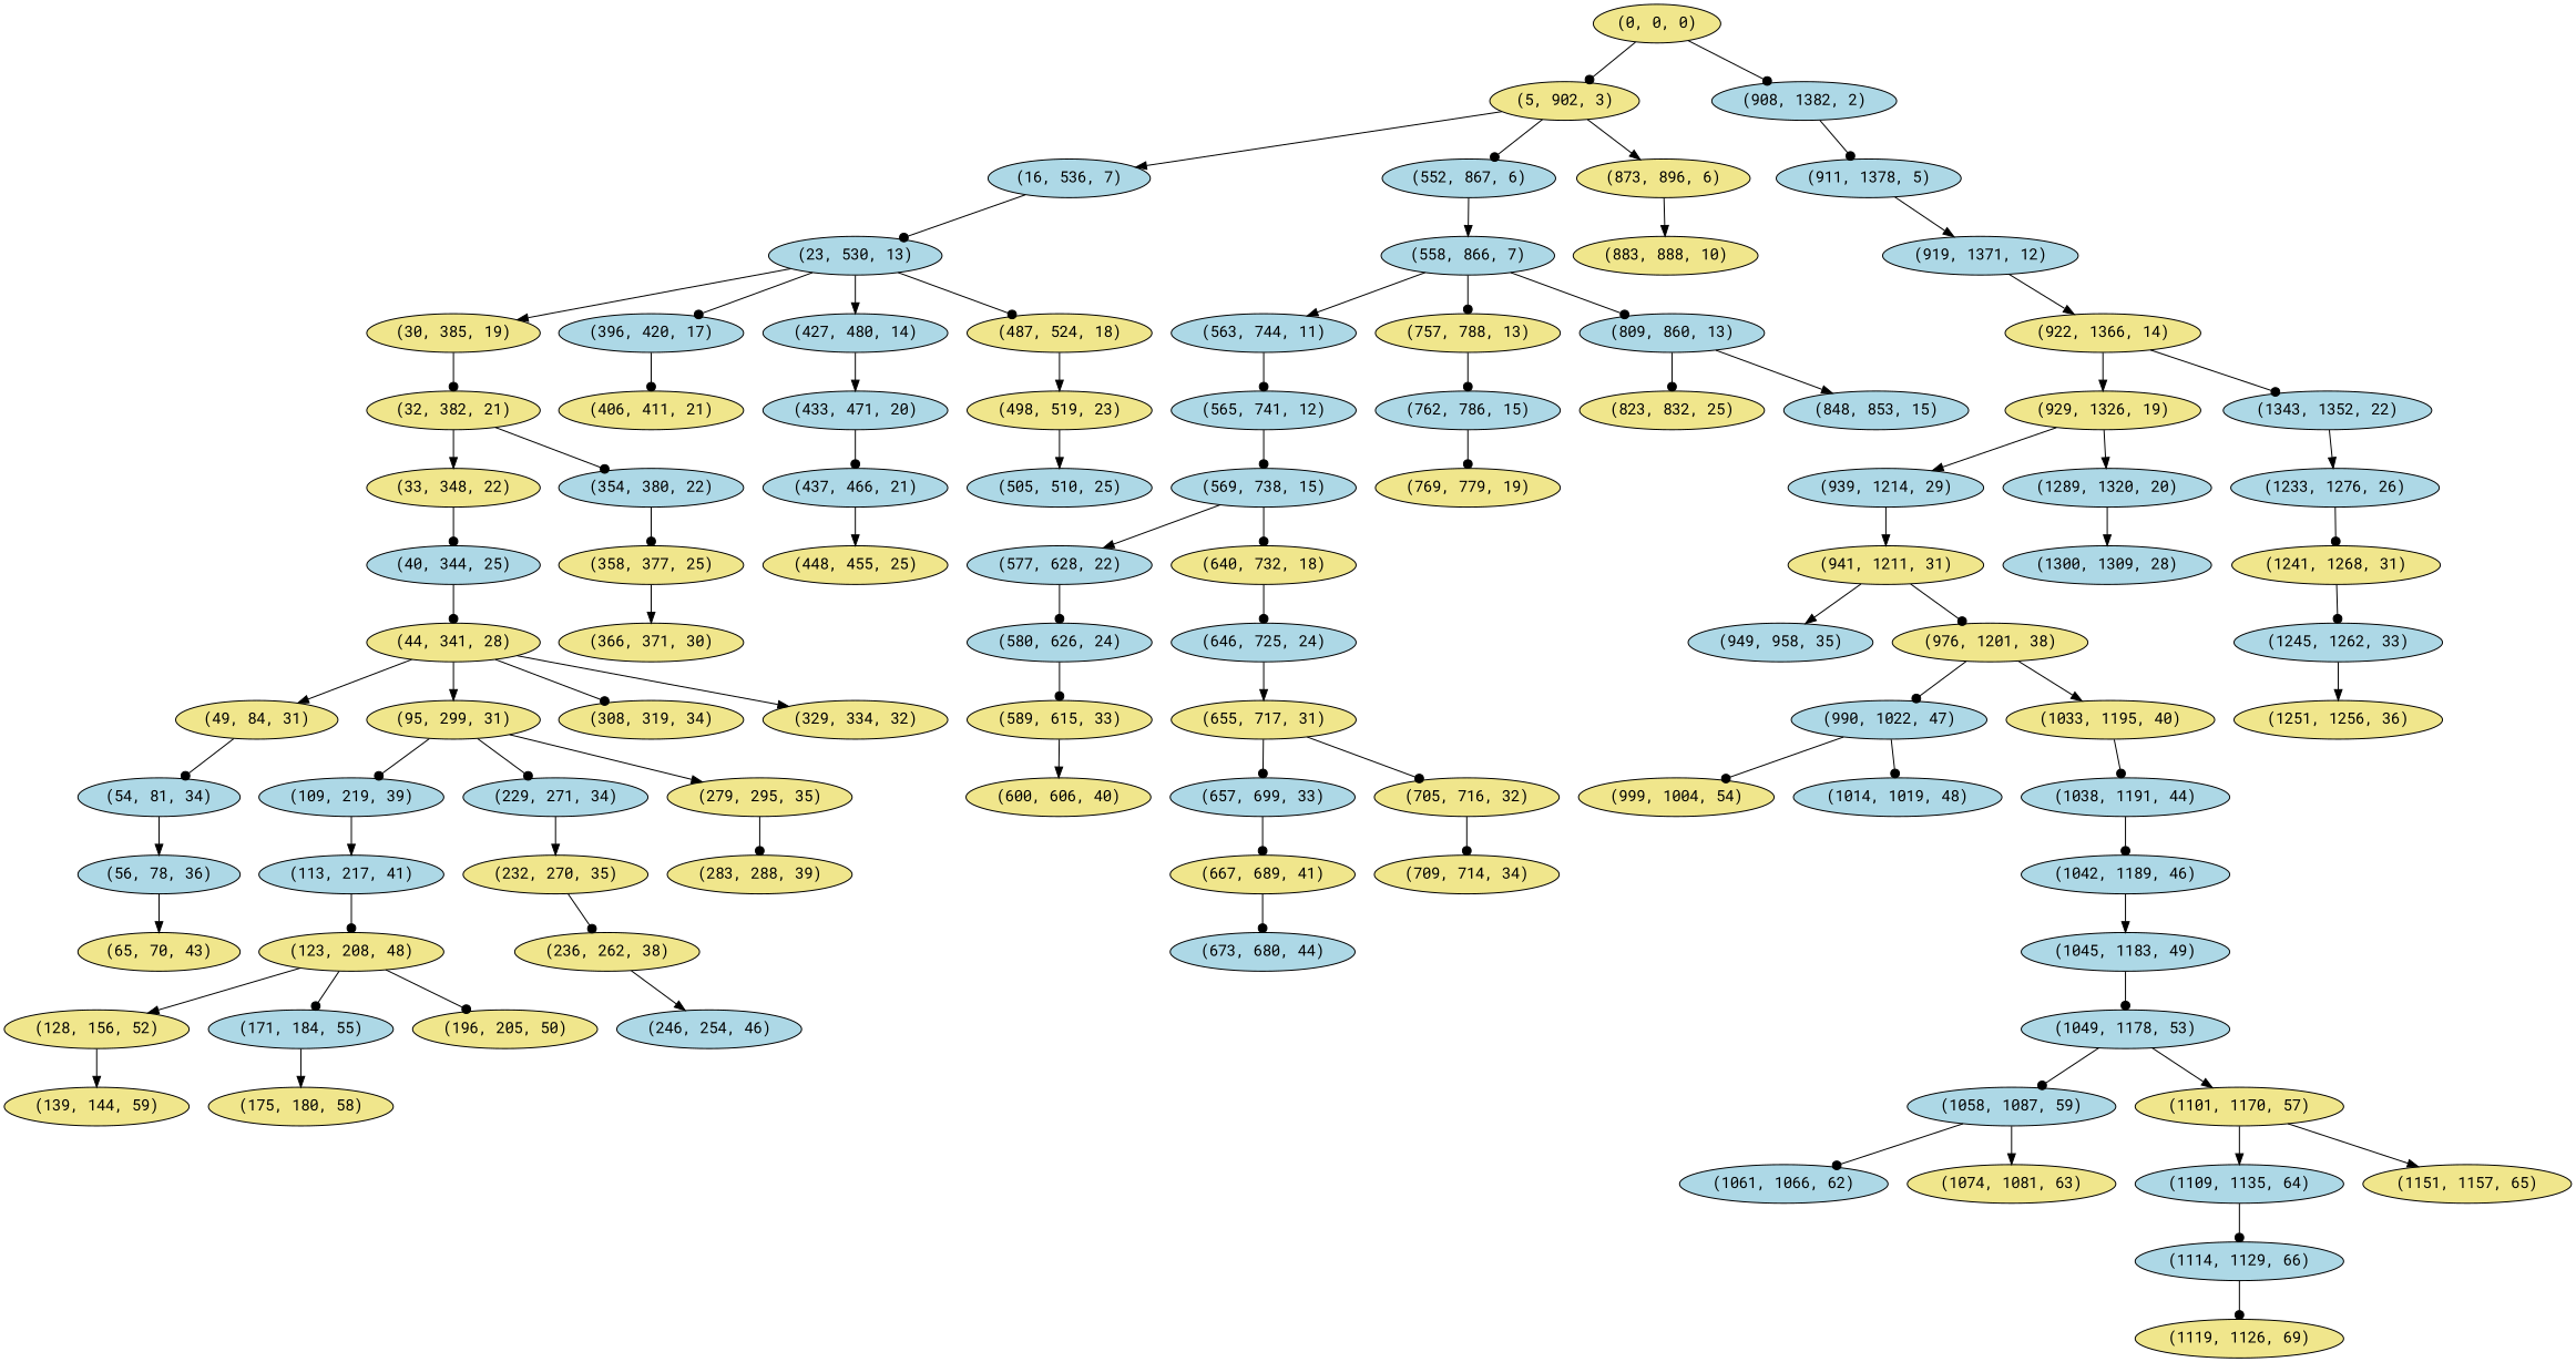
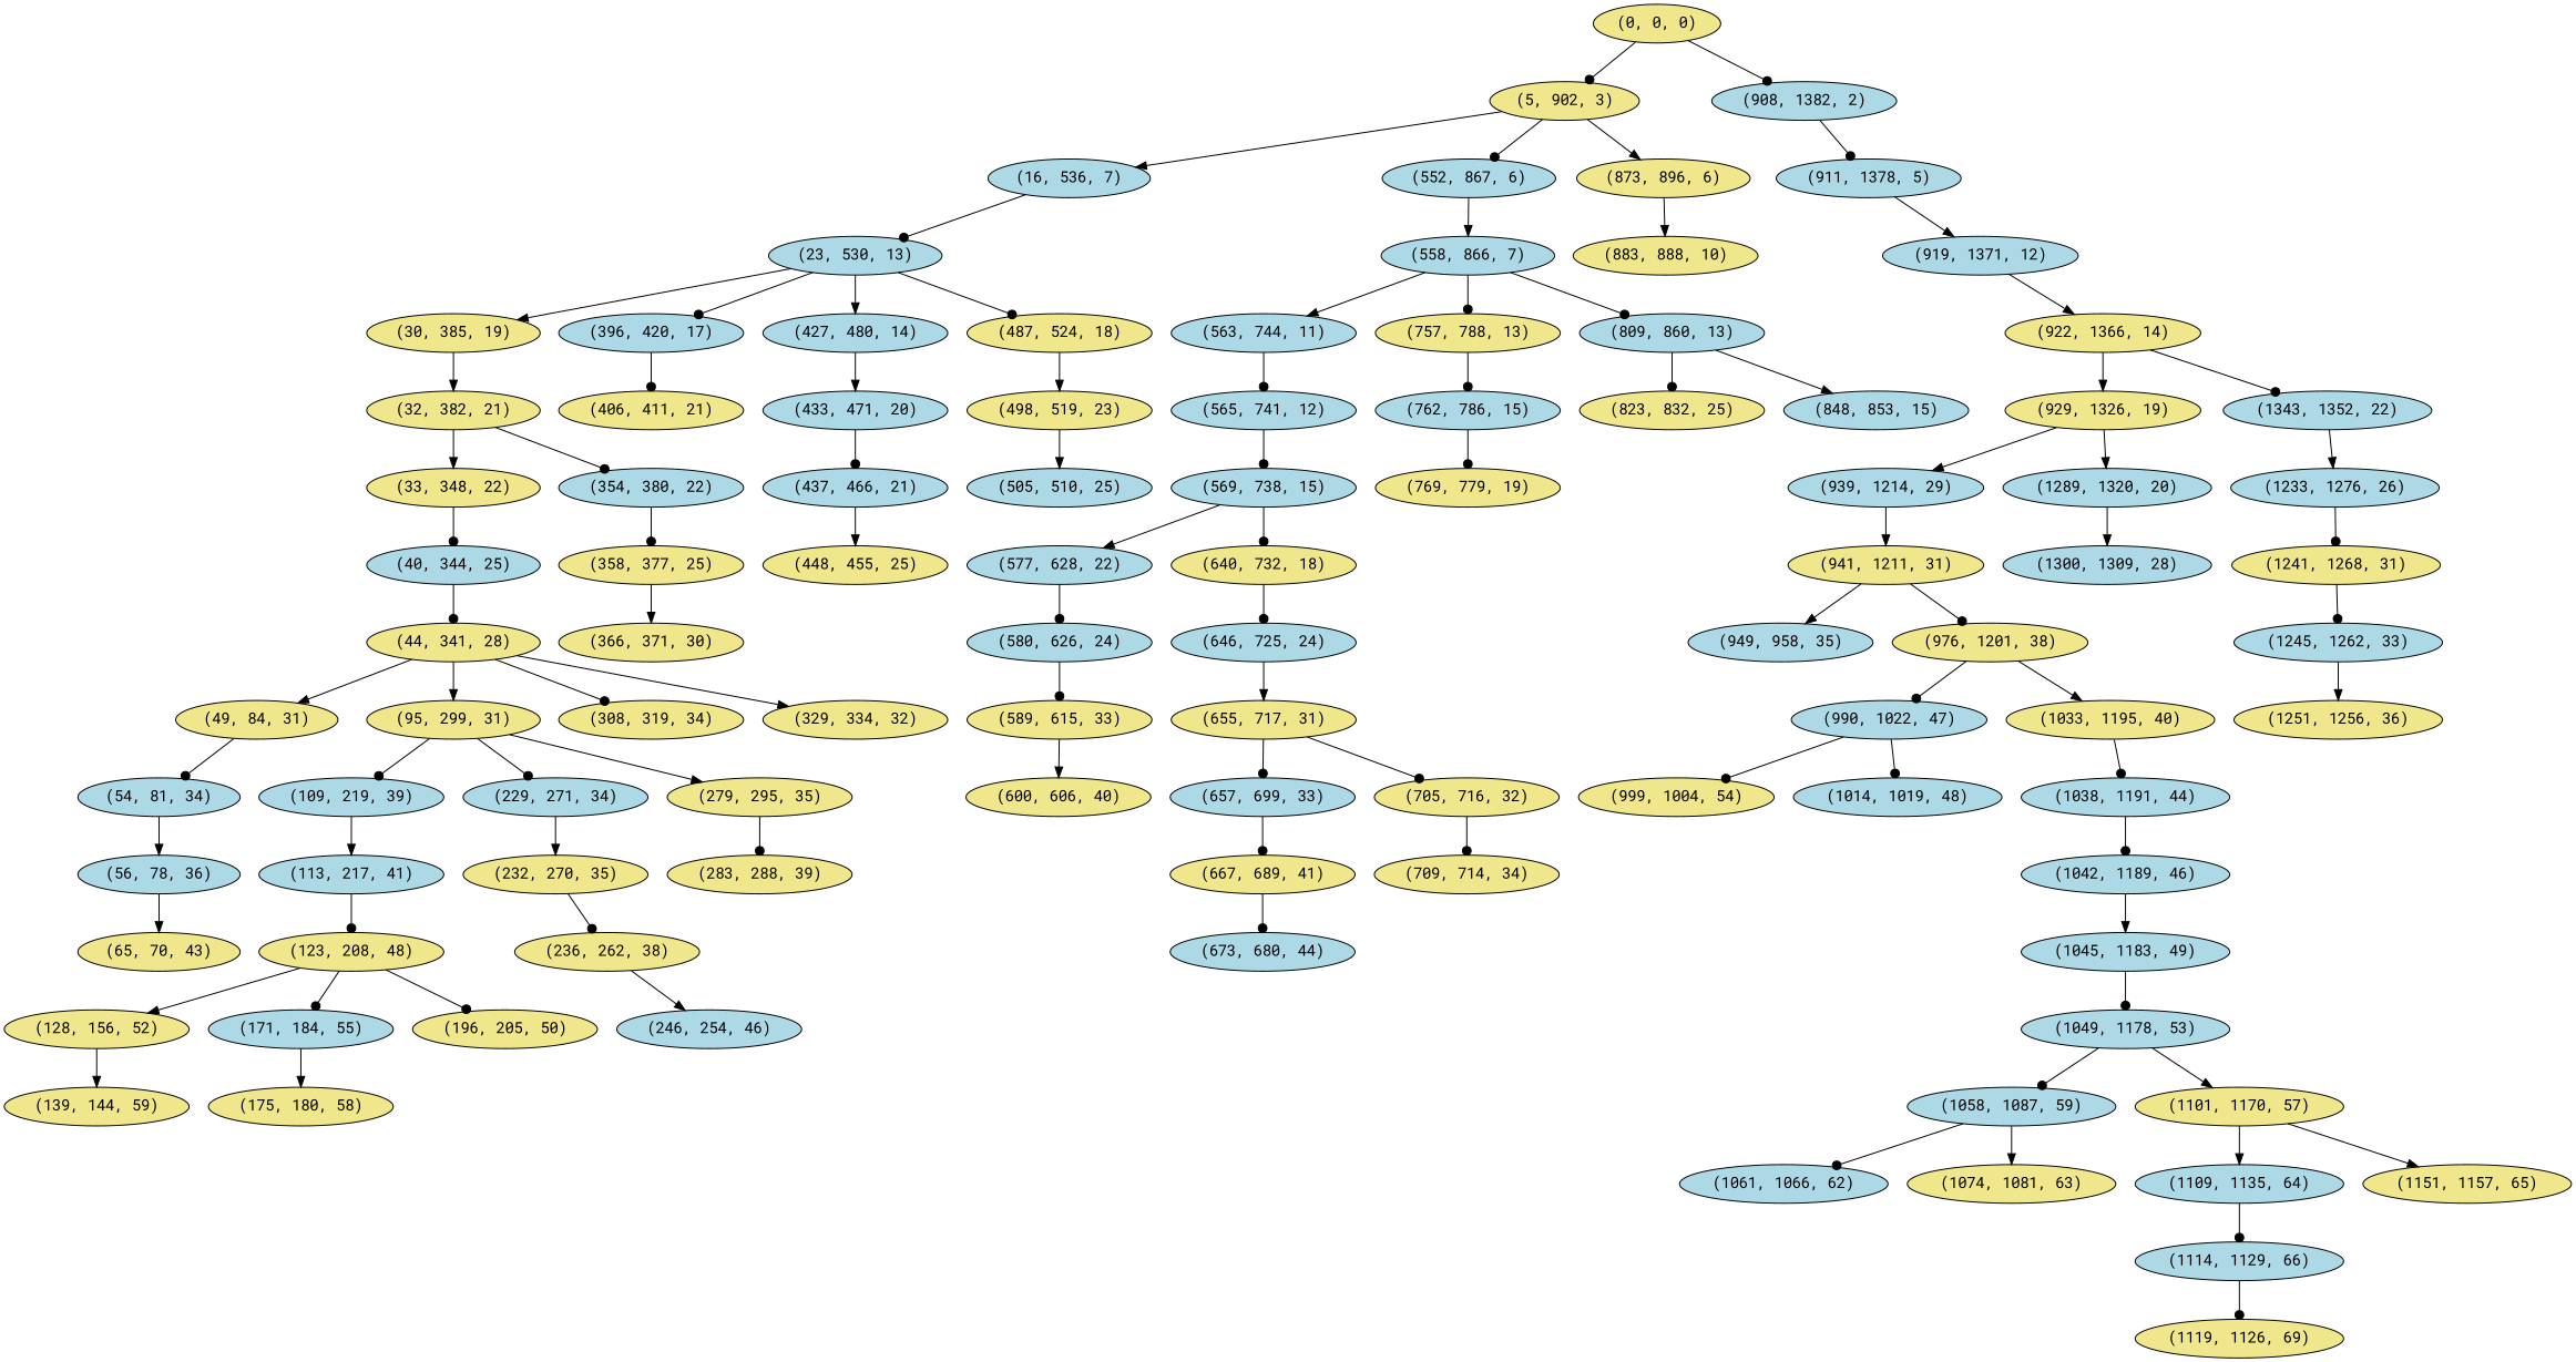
  digraph {
    fontname="Roboto Mono"
    node [fillcolor=khaki fontname="Roboto Mono" style=filled]
    edge [arrowhead=dot fontname="Roboto Mono"]
    "(0, 0, 0)"
    "(5, 902, 3)"
    "(908, 1382, 2)" [fillcolor=lightblue]
    "(16, 536, 7)" [fillcolor=lightblue]
    "(552, 867, 6)" [fillcolor=lightblue]
    "(873, 896, 6)"
    "(911, 1378, 5)" [fillcolor=lightblue]
    "(23, 530, 13)" [fillcolor=lightblue]
    "(558, 866, 7)" [fillcolor=lightblue]
    "(883, 888, 10)"
    "(30, 385, 19)"
    "(396, 420, 17)" [fillcolor=lightblue]
    "(427, 480, 14)" [fillcolor=lightblue]
    "(487, 524, 18)"
    "(32, 382, 21)"
    "(406, 411, 21)"
    "(433, 471, 20)" [fillcolor=lightblue]
    "(498, 519, 23)"
    "(33, 348, 22)"
    "(354, 380, 22)" [fillcolor=lightblue]
    "(40, 344, 25)" [fillcolor=lightblue]
    "(358, 377, 25)"
    "(44, 341, 28)"
    "(49, 84, 31)"
    "(95, 299, 31)"
    "(308, 319, 34)"
    "(329, 334, 32)"
    "(54, 81, 34)" [fillcolor=lightblue]
    "(109, 219, 39)" [fillcolor=lightblue]
    "(229, 271, 34)" [fillcolor=lightblue]
    "(279, 295, 35)"
    "(56, 78, 36)" [fillcolor=lightblue]
    "(65, 70, 43)"
    "(113, 217, 41)" [fillcolor=lightblue]
    "(232, 270, 35)"
    "(283, 288, 39)"
    "(123, 208, 48)"
    "(128, 156, 52)"
    "(171, 184, 55)" [fillcolor=lightblue]
    "(196, 205, 50)"
    "(139, 144, 59)"
    "(175, 180, 58)"
    "(236, 262, 38)"
    "(246, 254, 46)" [fillcolor=lightblue]
    "(366, 371, 30)"
    "(437, 466, 21)" [fillcolor=lightblue]
    "(448, 455, 25)"
    "(505, 510, 25)" [fillcolor=lightblue]
    "(563, 744, 11)" [fillcolor=lightblue]
    "(757, 788, 13)"
    "(809, 860, 13)" [fillcolor=lightblue]
    "(565, 741, 12)" [fillcolor=lightblue]
    "(762, 786, 15)" [fillcolor=lightblue]
    "(823, 832, 25)"
    "(848, 853, 15)" [fillcolor=lightblue]
    "(569, 738, 15)" [fillcolor=lightblue]
    "(577, 628, 22)" [fillcolor=lightblue]
    "(640, 732, 18)"
    "(580, 626, 24)" [fillcolor=lightblue]
    "(646, 725, 24)" [fillcolor=lightblue]
    "(589, 615, 33)"
    "(600, 606, 40)"
    "(655, 717, 31)"
    "(657, 699, 33)" [fillcolor=lightblue]
    "(705, 716, 32)"
    "(667, 689, 41)"
    "(709, 714, 34)"
    "(673, 680, 44)" [fillcolor=lightblue]
    "(769, 779, 19)"
    "(919, 1371, 12)" [fillcolor=lightblue]
    "(922, 1366, 14)"
    "(929, 1326, 19)"
    "(1343, 1352, 22)" [fillcolor=lightblue]
    "(939, 1214, 29)" [fillcolor=lightblue]
    "(1289, 1320, 20)" [fillcolor=lightblue]
    "(1233, 1276, 26)" [fillcolor=lightblue]
    "(941, 1211, 31)"
    "(1241, 1268, 31)"
    "(1300, 1309, 28)" [fillcolor=lightblue]
    "(949, 958, 35)" [fillcolor=lightblue]
    "(976, 1201, 38)"
    "(990, 1022, 47)" [fillcolor=lightblue]
    "(1033, 1195, 40)"
    "(999, 1004, 54)"
    "(1014, 1019, 48)" [fillcolor=lightblue]
    "(1038, 1191, 44)" [fillcolor=lightblue]
    "(1042, 1189, 46)" [fillcolor=lightblue]
    "(1045, 1183, 49)" [fillcolor=lightblue]
    "(1049, 1178, 53)" [fillcolor=lightblue]
    "(1058, 1087, 59)" [fillcolor=lightblue]
    "(1101, 1170, 57)"
    "(1061, 1066, 62)" [fillcolor=lightblue]
    "(1074, 1081, 63)"
    "(1109, 1135, 64)" [fillcolor=lightblue]
    "(1151, 1157, 65)"
    "(1114, 1129, 66)" [fillcolor=lightblue]
    "(1119, 1126, 69)"
    "(1245, 1262, 33)" [fillcolor=lightblue]
    "(1251, 1256, 36)"
    "(0, 0, 0)" -> "(5, 902, 3)"
    "(0, 0, 0)" -> "(908, 1382, 2)"
    "(5, 902, 3)" -> "(16, 536, 7)" [arrowhead=normal]
    "(5, 902, 3)" -> "(552, 867, 6)"
    "(5, 902, 3)" -> "(873, 896, 6)" [arrowhead=normal]
    "(908, 1382, 2)" -> "(911, 1378, 5)"
    "(16, 536, 7)" -> "(23, 530, 13)"
    "(552, 867, 6)" -> "(558, 866, 7)" [arrowhead=normal]
    "(873, 896, 6)" -> "(883, 888, 10)" [arrowhead=normal]
    "(911, 1378, 5)" -> "(919, 1371, 12)" [arrowhead=normal]
    "(23, 530, 13)" -> "(30, 385, 19)" [arrowhead=normal]
    "(23, 530, 13)" -> "(396, 420, 17)"
    "(23, 530, 13)" -> "(427, 480, 14)" [arrowhead=normal]
    "(23, 530, 13)" -> "(487, 524, 18)"
    "(558, 866, 7)" -> "(563, 744, 11)" [arrowhead=normal]
    "(558, 866, 7)" -> "(757, 788, 13)"
    "(558, 866, 7)" -> "(809, 860, 13)"
-   "(30, 385, 19)" -> "(32, 382, 21)"
+   "(30, 385, 19)" -> "(32, 382, 21)" [arrowhead=normal]
    "(396, 420, 17)" -> "(406, 411, 21)"
    "(427, 480, 14)" -> "(433, 471, 20)" [arrowhead=normal]
    "(487, 524, 18)" -> "(498, 519, 23)" [arrowhead=normal]
    "(32, 382, 21)" -> "(33, 348, 22)" [arrowhead=normal]
    "(32, 382, 21)" -> "(354, 380, 22)"
    "(433, 471, 20)" -> "(437, 466, 21)"
    "(498, 519, 23)" -> "(505, 510, 25)" [arrowhead=normal]
    "(33, 348, 22)" -> "(40, 344, 25)"
    "(354, 380, 22)" -> "(358, 377, 25)"
    "(40, 344, 25)" -> "(44, 341, 28)"
    "(358, 377, 25)" -> "(366, 371, 30)" [arrowhead=normal]
    "(44, 341, 28)" -> "(49, 84, 31)" [arrowhead=normal]
    "(44, 341, 28)" -> "(95, 299, 31)" [arrowhead=normal]
    "(44, 341, 28)" -> "(308, 319, 34)"
    "(44, 341, 28)" -> "(329, 334, 32)" [arrowhead=normal]
    "(49, 84, 31)" -> "(54, 81, 34)"
    "(95, 299, 31)" -> "(109, 219, 39)"
    "(95, 299, 31)" -> "(229, 271, 34)"
    "(95, 299, 31)" -> "(279, 295, 35)" [arrowhead=normal]
    "(54, 81, 34)" -> "(56, 78, 36)" [arrowhead=normal]
    "(109, 219, 39)" -> "(113, 217, 41)" [arrowhead=normal]
    "(229, 271, 34)" -> "(232, 270, 35)" [arrowhead=normal]
    "(279, 295, 35)" -> "(283, 288, 39)"
    "(56, 78, 36)" -> "(65, 70, 43)" [arrowhead=normal]
    "(113, 217, 41)" -> "(123, 208, 48)"
    "(232, 270, 35)" -> "(236, 262, 38)"
    "(123, 208, 48)" -> "(128, 156, 52)" [arrowhead=normal]
    "(123, 208, 48)" -> "(171, 184, 55)"
    "(123, 208, 48)" -> "(196, 205, 50)"
    "(128, 156, 52)" -> "(139, 144, 59)" [arrowhead=normal]
    "(171, 184, 55)" -> "(175, 180, 58)" [arrowhead=normal]
    "(236, 262, 38)" -> "(246, 254, 46)" [arrowhead=normal]
    "(437, 466, 21)" -> "(448, 455, 25)" [arrowhead=normal]
    "(563, 744, 11)" -> "(565, 741, 12)"
    "(757, 788, 13)" -> "(762, 786, 15)"
    "(809, 860, 13)" -> "(823, 832, 25)"
    "(809, 860, 13)" -> "(848, 853, 15)" [arrowhead=normal]
    "(565, 741, 12)" -> "(569, 738, 15)"
    "(762, 786, 15)" -> "(769, 779, 19)"
    "(569, 738, 15)" -> "(577, 628, 22)" [arrowhead=normal]
    "(569, 738, 15)" -> "(640, 732, 18)"
    "(577, 628, 22)" -> "(580, 626, 24)"
    "(640, 732, 18)" -> "(646, 725, 24)"
    "(580, 626, 24)" -> "(589, 615, 33)"
    "(646, 725, 24)" -> "(655, 717, 31)" [arrowhead=normal]
    "(589, 615, 33)" -> "(600, 606, 40)" [arrowhead=normal]
    "(655, 717, 31)" -> "(657, 699, 33)"
    "(655, 717, 31)" -> "(705, 716, 32)"
    "(657, 699, 33)" -> "(667, 689, 41)"
    "(705, 716, 32)" -> "(709, 714, 34)"
    "(667, 689, 41)" -> "(673, 680, 44)"
    "(919, 1371, 12)" -> "(922, 1366, 14)" [arrowhead=normal]
    "(922, 1366, 14)" -> "(929, 1326, 19)" [arrowhead=normal]
    "(922, 1366, 14)" -> "(1343, 1352, 22)"
    "(929, 1326, 19)" -> "(939, 1214, 29)" [arrowhead=normal]
    "(929, 1326, 19)" -> "(1289, 1320, 20)" [arrowhead=normal]
    "(1343, 1352, 22)" -> "(1233, 1276, 26)" [arrowhead=normal]
    "(939, 1214, 29)" -> "(941, 1211, 31)" [arrowhead=normal]
    "(1289, 1320, 20)" -> "(1300, 1309, 28)" [arrowhead=normal]
    "(1233, 1276, 26)" -> "(1241, 1268, 31)"
    "(941, 1211, 31)" -> "(949, 958, 35)" [arrowhead=normal]
    "(941, 1211, 31)" -> "(976, 1201, 38)"
    "(1241, 1268, 31)" -> "(1245, 1262, 33)"
    "(976, 1201, 38)" -> "(990, 1022, 47)"
    "(976, 1201, 38)" -> "(1033, 1195, 40)" [arrowhead=normal]
    "(990, 1022, 47)" -> "(999, 1004, 54)"
    "(990, 1022, 47)" -> "(1014, 1019, 48)"
    "(1033, 1195, 40)" -> "(1038, 1191, 44)"
    "(1038, 1191, 44)" -> "(1042, 1189, 46)"
    "(1042, 1189, 46)" -> "(1045, 1183, 49)" [arrowhead=normal]
    "(1045, 1183, 49)" -> "(1049, 1178, 53)"
    "(1049, 1178, 53)" -> "(1058, 1087, 59)"
    "(1049, 1178, 53)" -> "(1101, 1170, 57)" [arrowhead=normal]
    "(1058, 1087, 59)" -> "(1061, 1066, 62)"
    "(1058, 1087, 59)" -> "(1074, 1081, 63)" [arrowhead=normal]
    "(1101, 1170, 57)" -> "(1109, 1135, 64)" [arrowhead=normal]
    "(1101, 1170, 57)" -> "(1151, 1157, 65)" [arrowhead=normal]
    "(1109, 1135, 64)" -> "(1114, 1129, 66)"
    "(1114, 1129, 66)" -> "(1119, 1126, 69)"
    "(1245, 1262, 33)" -> "(1251, 1256, 36)" [arrowhead=normal]
  }
